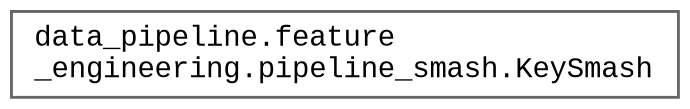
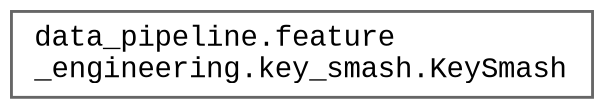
  digraph {
    rankdir=LR
    fontname="Liberation Mono"
-   n1 [color=grey40 fillcolor=white fontname="Liberation Mono" fontsize=10 height=0.2 label="data_pipeline.feature\l_engineering.pipeline_smash.KeySmash" shape=box style=filled width=0.4]
+   n1 [color=grey40 fillcolor=white fontname="Liberation Mono" fontsize=10 height=0.2 label="data_pipeline.feature\l_engineering.key_smash.KeySmash" shape=box style=filled width=0.4]
  }
